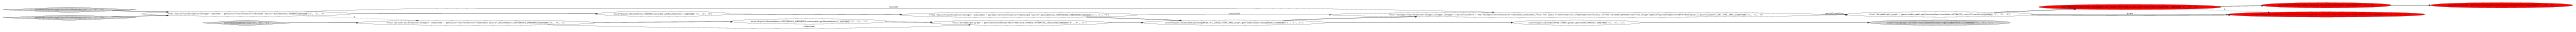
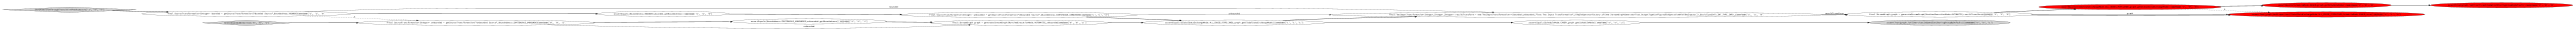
  digraph {
    rankdir=LR
    fontname="Source Code Pro"
    node [fillcolor=white shape=ellipse style=filled fontname="Source Code Pro"]
    edge [style=bold fontname="Source Code Pro"]
    n1 [fillcolor=lightgray label="testDetectionThroughTransitivePredecessors['1', '0', '0']" shape=diamond]
    n2 [label="final SourceTransformation<Integer> bounded = getSourceTransformation(\"Bounded Source\",Boundedness.BOUNDED)@@@3@@@['1', '1', '0']"]
    n3 [label="assertEquals(Boundedness.CONTINUOUS_UNBOUNDED,unbounded.getBoundedness())@@@4@@@['0', '0', '1']"]
    n4 [label="final StreamGraph graph = generateStreamGraph(RuntimeExecutionMode.AUTOMATIC,unbounded)@@@5@@@['0', '0', '1']"]
    n5 [fillcolor=red label="assertEquals(ScheduleMode.EAGER,graph.getScheduleMode())@@@10@@@['1', '0', '0']"]
    n6 [fillcolor=red label="assertTrue(graph.isAllVerticesInSameSlotSharingGroupByDefault())@@@11@@@['1', '0', '0']"]
    n7 [label="assertEquals(ScheduleMode.EAGER,graph.getScheduleMode())@@@7@@@['0', '0', '1']"]
    n8 [fillcolor=lightgray label="assertTrue(graph.isAllVerticesInSameSlotSharingGroupByDefault())@@@8@@@['0', '0', '1']"]
    n9 [label="final TwoInputTransformation<Integer,Integer,Integer> resultTransform = new TwoInputTransformation<>(bounded,unbounded,\"Test Two Input Transformation\",SimpleOperatorFactory.of(new StreamGraphGeneratorTest.OutputTypeConfigurableOperationWithTwoInputs()),BasicTypeInfo.INT_TYPE_INFO,1)@@@7@@@['1', '1', '0']"]
    n10 [label="final StreamGraph graph = generateStreamGraph(RuntimeExecutionMode.AUTOMATIC,resultTransform)@@@8@@@['1', '1', '0']"]
    n11 [label="final SourceTransformation<Integer> unbounded = getSourceTransformation(\"Unbounded Source\",Boundedness.CONTINUOUS_UNBOUNDED)@@@5@@@['1', '1', '0']"]
    n12 [label="assertEquals(GlobalDataExchangeMode.ALL_EDGES_PIPELINED,graph.getGlobalDataExchangeMode())@@@6@@@['1', '1', '1']"]
    n13 [fillcolor=red label="assertEquals(GlobalDataExchangeMode.ALL_EDGES_PIPELINED,graph.getGlobalDataExchangeMode())@@@9@@@['1', '0', '0']"]
    n14 [fillcolor=red label="assertThat(graph,hasProperties(GlobalDataExchangeMode.ALL_EDGES_PIPELINED,ScheduleMode.EAGER,true))@@@9@@@['0', '1', '0']"]
    n15 [label="final SourceTransformation<Integer> unbounded = getSourceTransformation(\"Unbounded Source\",Boundedness.CONTINUOUS_UNBOUNDED)@@@3@@@['0', '0', '1']"]
-   n16 [fillcolor=lightgray label="testDetectionThroughTransitivePredecessors['0', '1', '0']" shape=diamond]
    n17 [label="assertEquals(Boundedness.BOUNDED,bounded.getBoundedness())@@@4@@@['1', '1', '0']"]
    n18 [fillcolor=lightgray label="testUnboundedDetection['0', '0', '1']" shape=diamond]
    n1 -> n2
    n2 -> n9 [label=bounded style=solid]
    n2 -> n15 [label=0 style=dashed]
    n2 -> n17
    n3 -> n4
    n4 -> n12
    n5 -> n6
    n7 -> n8
    n9 -> n10 [label=resultTransform style=solid]
    n9 -> n10
    n10 -> n13
    n10 -> n14 [label="graph" style=solid]
    n10 -> n14
    n11 -> n9 [label=unbounded style=solid]
    n11 -> n12
    n12 -> n7
    n12 -> n9
    n13 -> n5
    n13 -> n14 [label=0 style=dashed]
    n15 -> n3
    n15 -> n4 [label=unbounded style=solid]
-   n16 -> n2
    n17 -> n11
    n18 -> n15
  }
